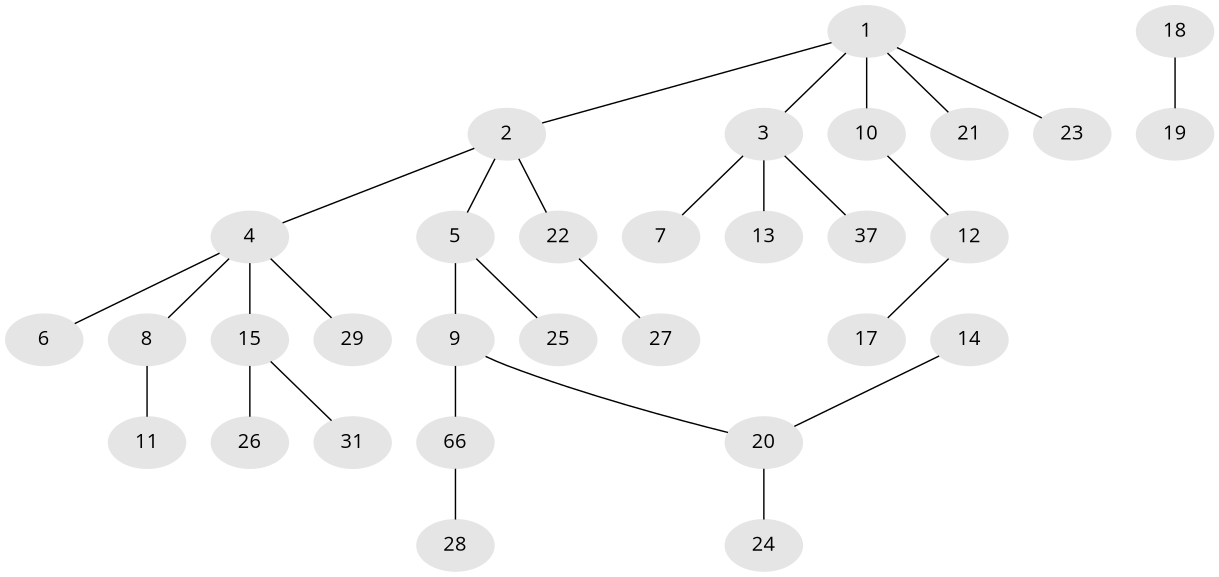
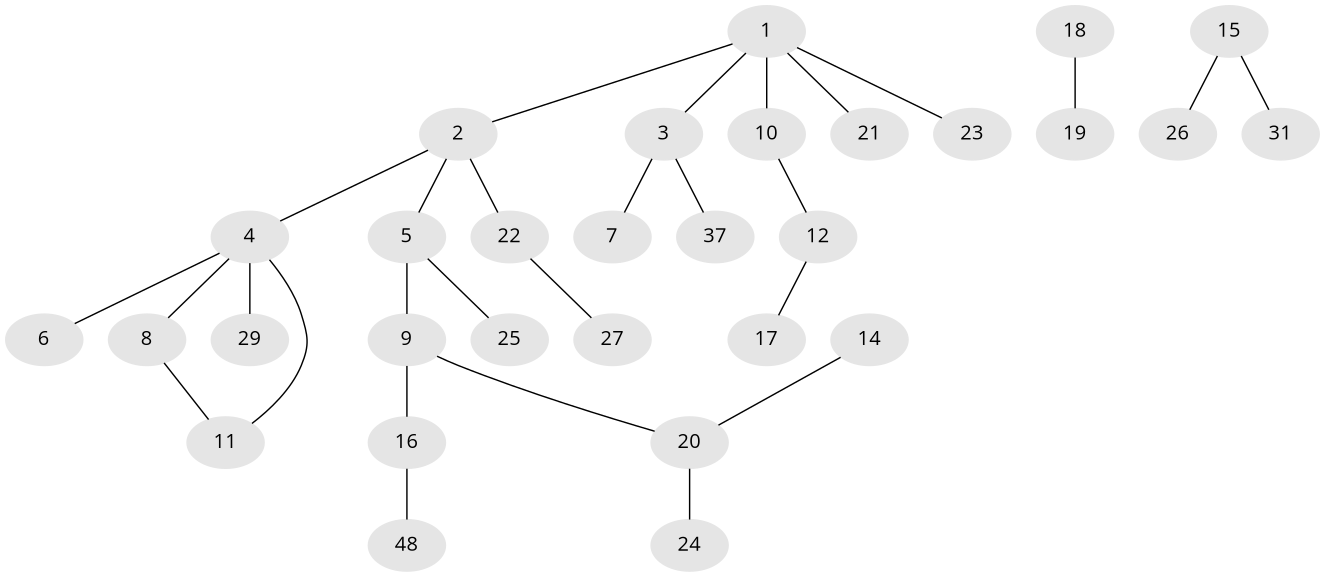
  graph {
    fontname="Open Sans"
    node [color=gray90 fontname="Open Sans" style=filled]
    edge [fontname="Open Sans" weight=1.0]
    1
    2
    3
    10
    21
    23
    4
    5
    22
    7
-   13
    n12 [label=37]
    12
    18
    19
    6
    8
    15
    29
    9
    25
    27
    11
    26
    31
-   16 [label=66]
+   16
    20
    14
-   28
+   28 [label=48]
    17
    24
    1 -- 2
    1 -- 3
    1 -- 10
    1 -- 21
    1 -- 23
    2 -- 4
    2 -- 5
    2 -- 22
    3 -- 7
-   3 -- 13
    3 -- n12
    10 -- 12
    4 -- 6
    4 -- 8
-   4 -- 15
+   4 -- 11
    4 -- 29
    5 -- 9
    5 -- 25
    22 -- 27
    12 -- 17
    18 -- 19
    8 -- 11
    15 -- 26
    15 -- 31
    9 -- 16 [weight=2.0]
    9 -- 20
    16 -- 28
    20 -- 24
    14 -- 20
  }
